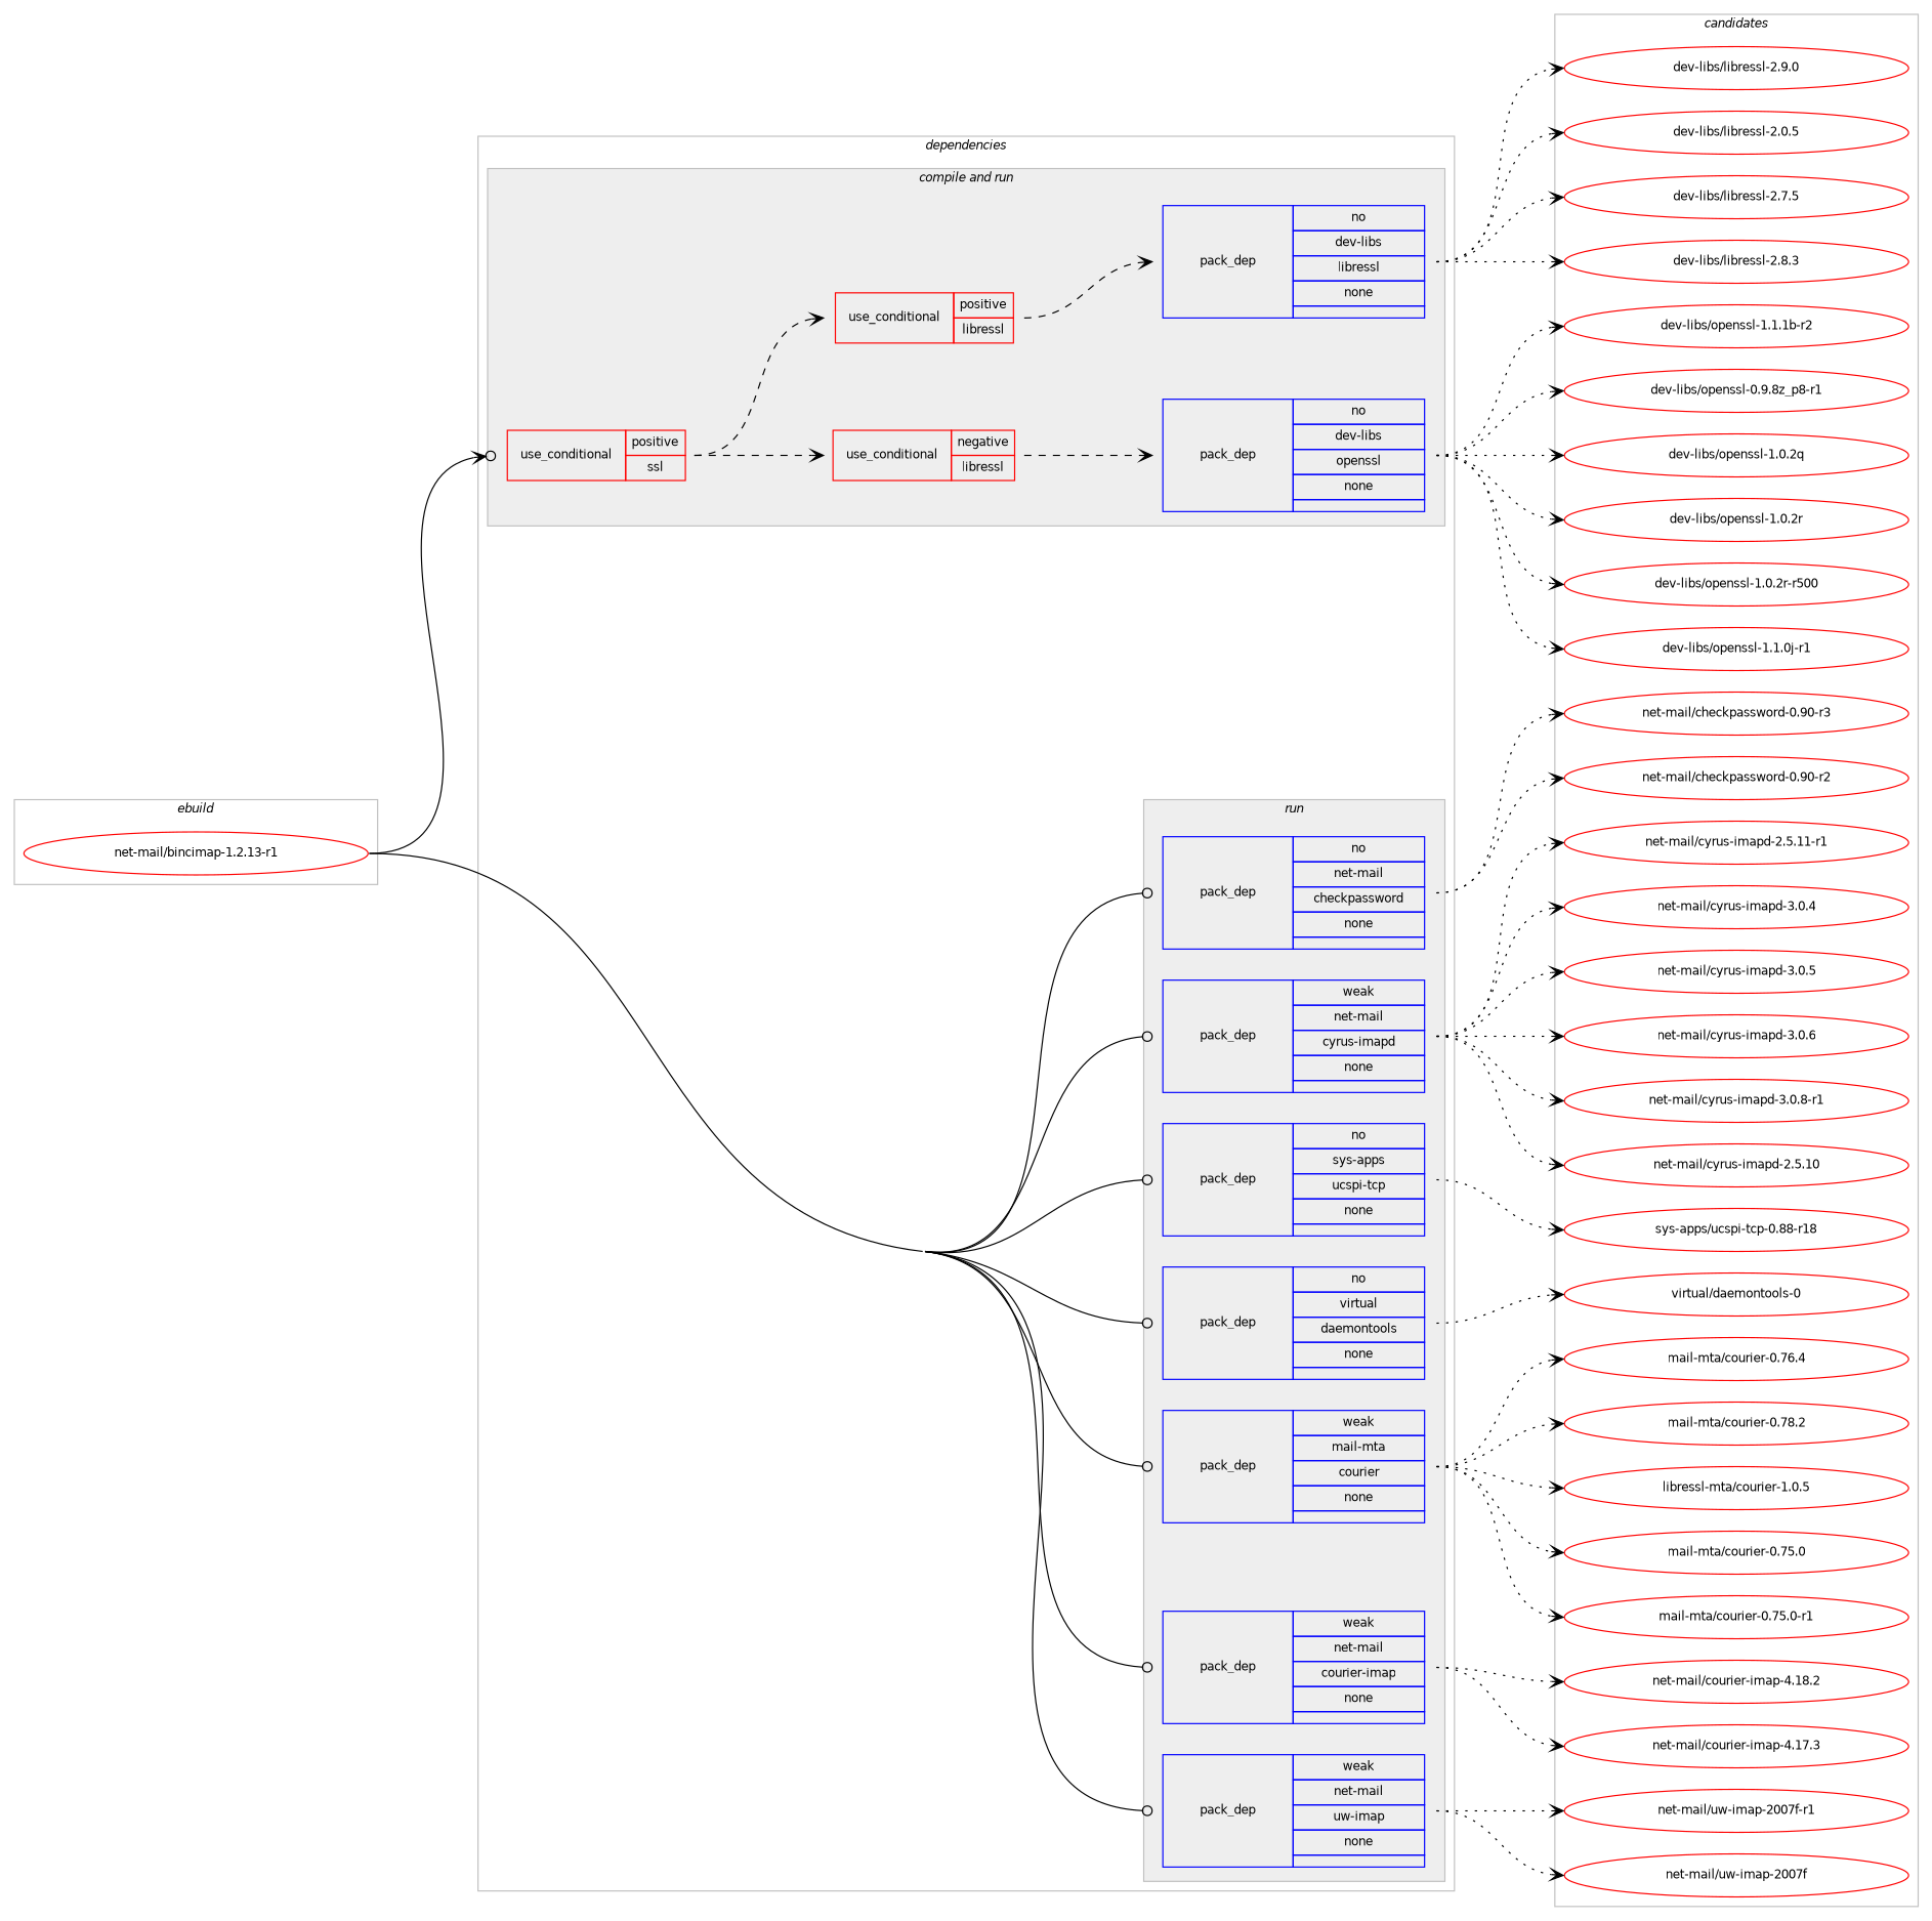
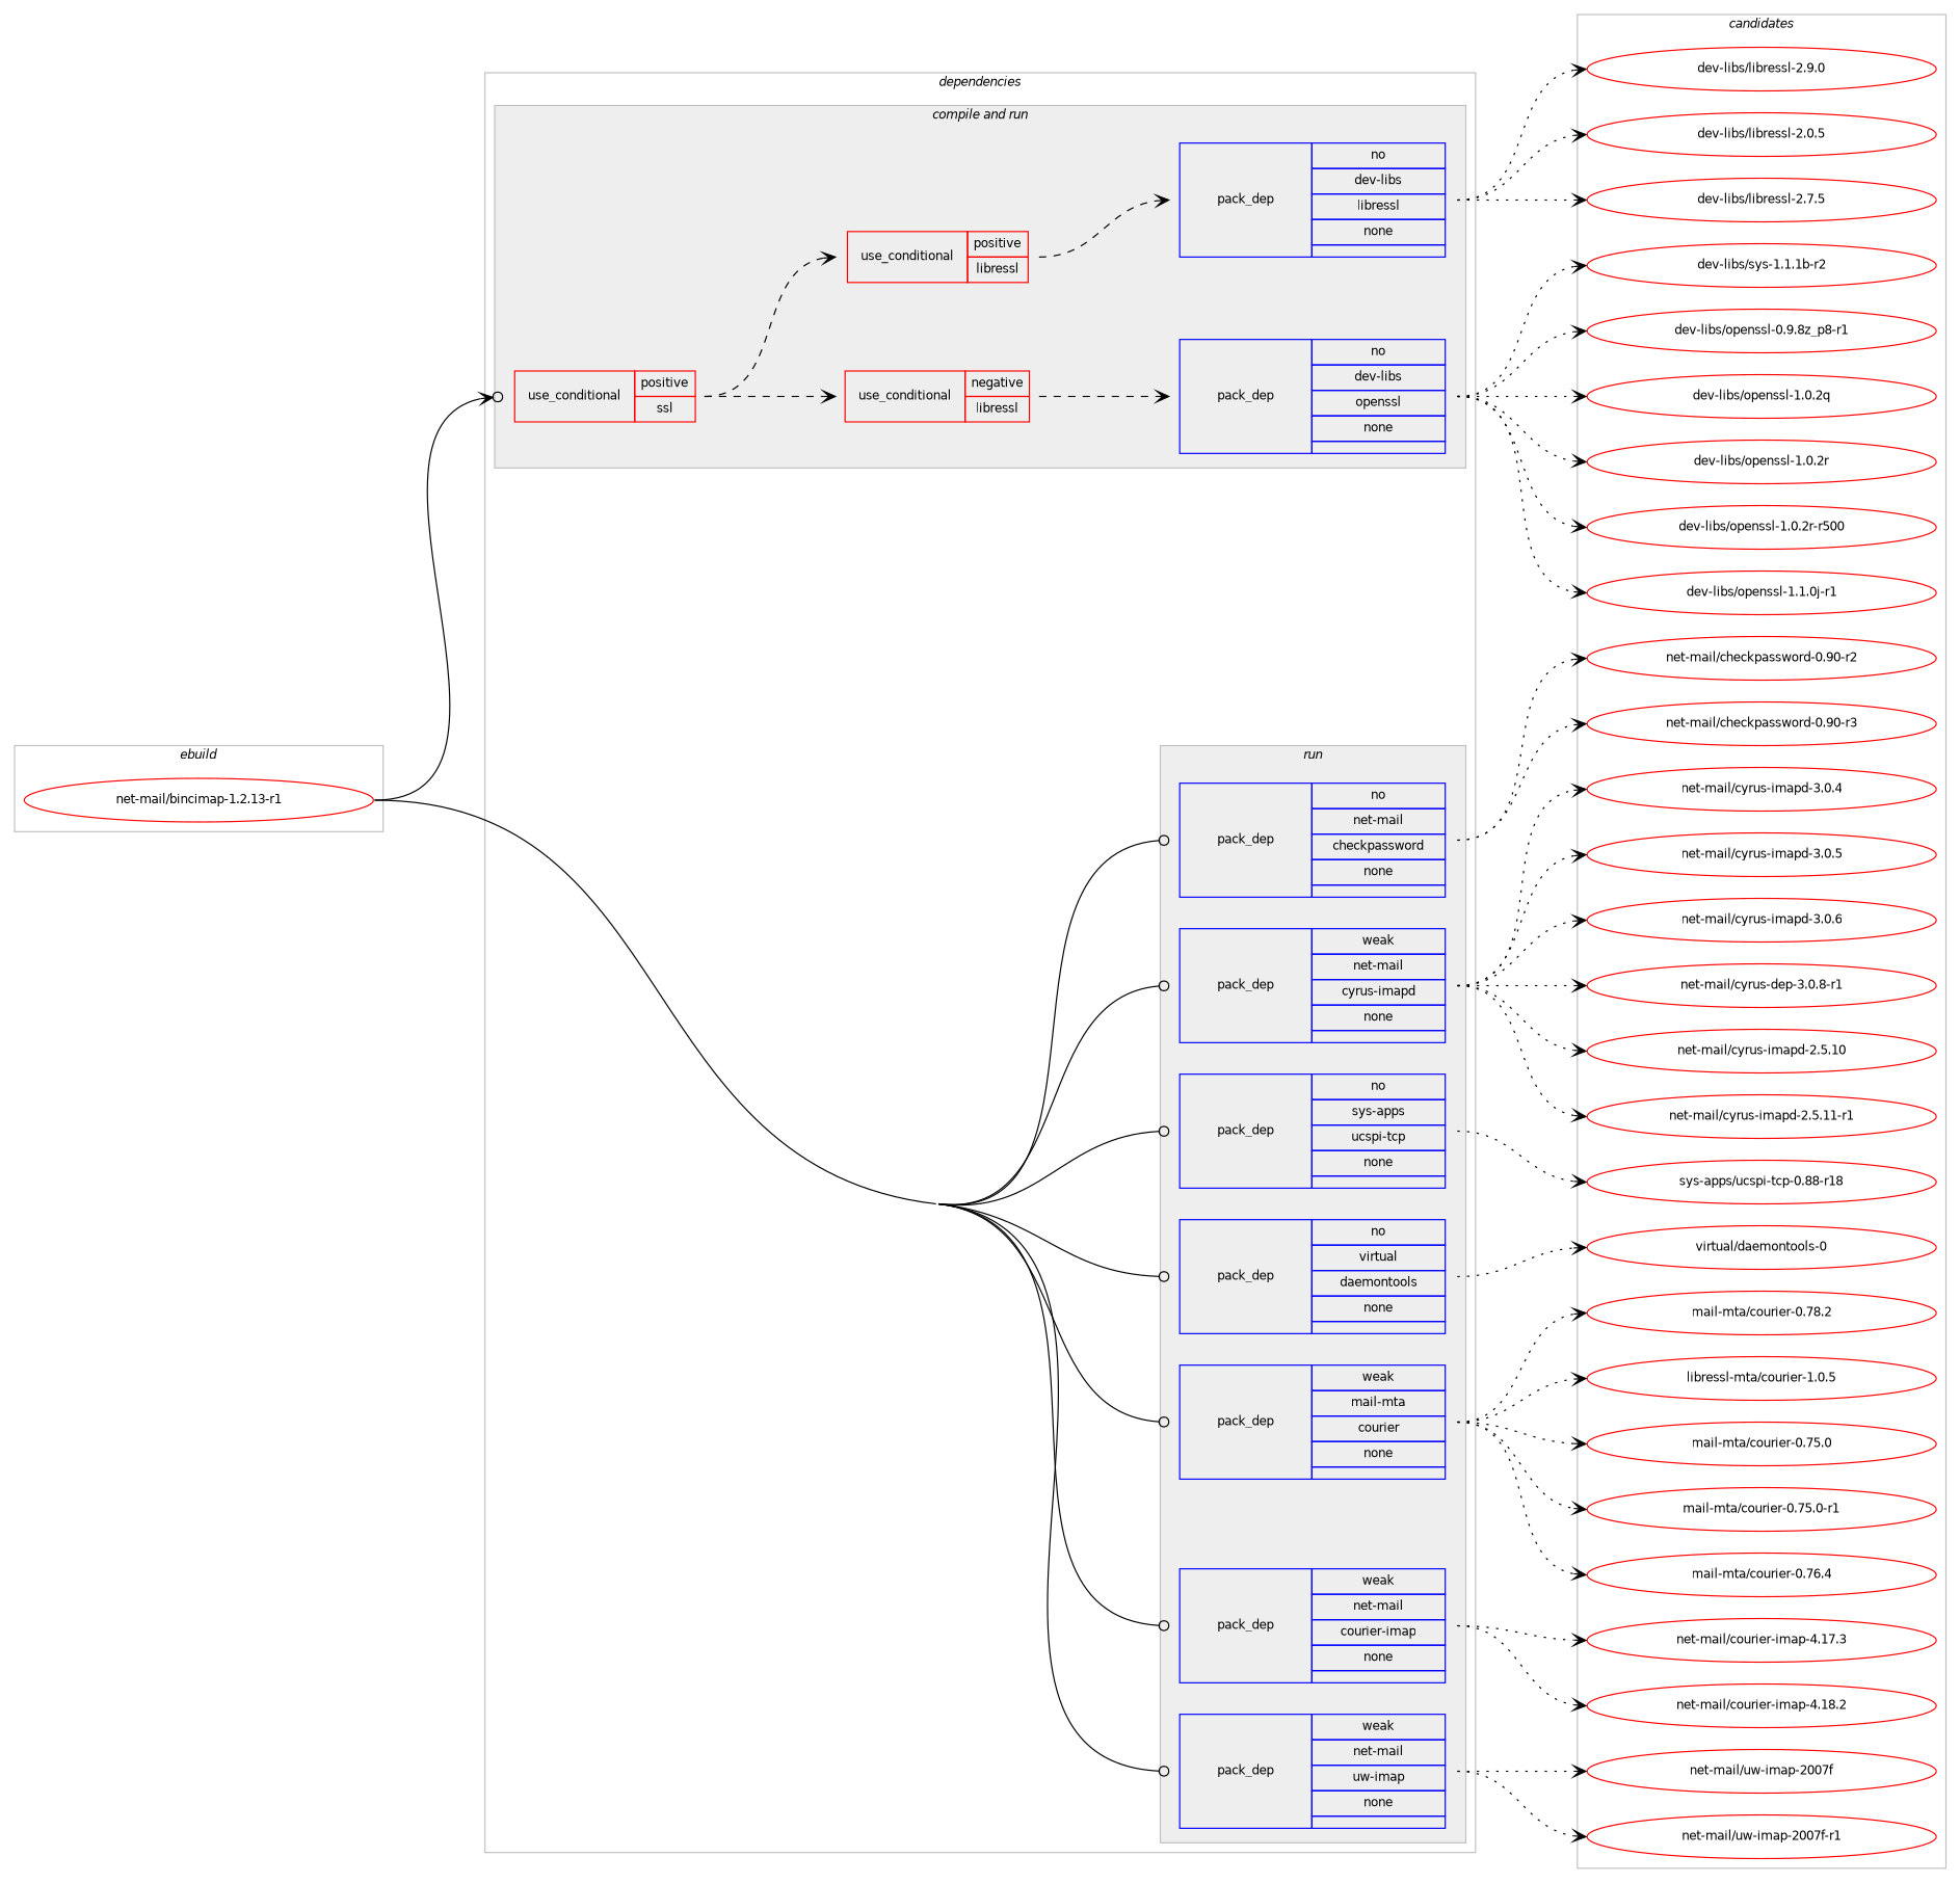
  digraph {
    compound=true
    concentrate=true
    fontname=Helvetica
    fontsize=10
    newrank=true
    rankdir=LR
    ranksep=1.5
    node [color=red fontname=Helvetica fontsize=10]
    edge [arrowhead=vee headport=w style=dotted tailport=e weight=100]
    n1 [label="net-mail/bincimap-1.2.13-r1" width=4]
    n2 [color=blue label=<<TABLE BORDER="0" CELLBORDER="1" CELLSPACING="0" CELLPADDING="4" WIDTH="220"><TR><TD ROWSPAN="6" CELLPADDING="30">pack_dep</TD></TR><TR><TD WIDTH="110">no</TD></TR><TR><TD>dev-libs</TD></TR><TR><TD>openssl</TD></TR><TR><TD>none</TD></TR><TR><TD></TD></TR></TABLE>> shape=none]
    n3 [label=<<TABLE BORDER="0" CELLBORDER="1" CELLSPACING="0" CELLPADDING="4"><TR><TD ROWSPAN="3" CELLPADDING="10">use_conditional</TD></TR><TR><TD>negative</TD></TR><TR><TD>libressl</TD></TR></TABLE>> shape=none]
    n4 [color=blue label=<<TABLE BORDER="0" CELLBORDER="1" CELLSPACING="0" CELLPADDING="4" WIDTH="220"><TR><TD ROWSPAN="6" CELLPADDING="30">pack_dep</TD></TR><TR><TD WIDTH="110">no</TD></TR><TR><TD>dev-libs</TD></TR><TR><TD>libressl</TD></TR><TR><TD>none</TD></TR><TR><TD></TD></TR></TABLE>> shape=none]
    n5 [label=<<TABLE BORDER="0" CELLBORDER="1" CELLSPACING="0" CELLPADDING="4"><TR><TD ROWSPAN="3" CELLPADDING="10">use_conditional</TD></TR><TR><TD>positive</TD></TR><TR><TD>libressl</TD></TR></TABLE>> shape=none]
    n6 [label=<<TABLE BORDER="0" CELLBORDER="1" CELLSPACING="0" CELLPADDING="4"><TR><TD ROWSPAN="3" CELLPADDING="10">use_conditional</TD></TR><TR><TD>positive</TD></TR><TR><TD>ssl</TD></TR></TABLE>> shape=none]
    n7 [color=blue label=<<TABLE BORDER="0" CELLBORDER="1" CELLSPACING="0" CELLPADDING="4" WIDTH="220"><TR><TD ROWSPAN="6" CELLPADDING="30">pack_dep</TD></TR><TR><TD WIDTH="110">no</TD></TR><TR><TD>net-mail</TD></TR><TR><TD>checkpassword</TD></TR><TR><TD>none</TD></TR><TR><TD></TD></TR></TABLE>> shape=none]
    n8 [color=blue label=<<TABLE BORDER="0" CELLBORDER="1" CELLSPACING="0" CELLPADDING="4" WIDTH="220"><TR><TD ROWSPAN="6" CELLPADDING="30">pack_dep</TD></TR><TR><TD WIDTH="110">weak</TD></TR><TR><TD>net-mail</TD></TR><TR><TD>cyrus-imapd</TD></TR><TR><TD>none</TD></TR><TR><TD></TD></TR></TABLE>> shape=none]
    n9 [color=blue label=<<TABLE BORDER="0" CELLBORDER="1" CELLSPACING="0" CELLPADDING="4" WIDTH="220"><TR><TD ROWSPAN="6" CELLPADDING="30">pack_dep</TD></TR><TR><TD WIDTH="110">no</TD></TR><TR><TD>sys-apps</TD></TR><TR><TD>ucspi-tcp</TD></TR><TR><TD>none</TD></TR><TR><TD></TD></TR></TABLE>> shape=none]
    n10 [color=blue label=<<TABLE BORDER="0" CELLBORDER="1" CELLSPACING="0" CELLPADDING="4" WIDTH="220"><TR><TD ROWSPAN="6" CELLPADDING="30">pack_dep</TD></TR><TR><TD WIDTH="110">no</TD></TR><TR><TD>virtual</TD></TR><TR><TD>daemontools</TD></TR><TR><TD>none</TD></TR><TR><TD></TD></TR></TABLE>> shape=none]
    n11 [color=blue label=<<TABLE BORDER="0" CELLBORDER="1" CELLSPACING="0" CELLPADDING="4" WIDTH="220"><TR><TD ROWSPAN="6" CELLPADDING="30">pack_dep</TD></TR><TR><TD WIDTH="110">weak</TD></TR><TR><TD>mail-mta</TD></TR><TR><TD>courier</TD></TR><TR><TD>none</TD></TR><TR><TD></TD></TR></TABLE>> shape=none]
    n12 [color=blue label=<<TABLE BORDER="0" CELLBORDER="1" CELLSPACING="0" CELLPADDING="4" WIDTH="220"><TR><TD ROWSPAN="6" CELLPADDING="30">pack_dep</TD></TR><TR><TD WIDTH="110">weak</TD></TR><TR><TD>net-mail</TD></TR><TR><TD>courier-imap</TD></TR><TR><TD>none</TD></TR><TR><TD></TD></TR></TABLE>> shape=none]
    n13 [color=blue label=<<TABLE BORDER="0" CELLBORDER="1" CELLSPACING="0" CELLPADDING="4" WIDTH="220"><TR><TD ROWSPAN="6" CELLPADDING="30">pack_dep</TD></TR><TR><TD WIDTH="110">weak</TD></TR><TR><TD>net-mail</TD></TR><TR><TD>uw-imap</TD></TR><TR><TD>none</TD></TR><TR><TD></TD></TR></TABLE>> shape=none]
    n14 [label="dev-libs/openssl-0.9.8z_p8-r1" width=4]
    n15 [label="dev-libs/openssl-1.0.2q" width=4]
    n16 [label="dev-libs/openssl-1.0.2r" width=4]
    n17 [label="dev-libs/openssl-1.0.2r-r500" width=4]
    n18 [label="dev-libs/openssl-1.1.0j-r1" width=4]
-   n19 [label="dev-libs/openssl-1.1.1b-r2" width=4]
+   n19 [label="dev-libs/sys-1.1.1b-r2" width=4]
    n20 [label="dev-libs/libressl-2.0.5" width=4]
    n21 [label="dev-libs/libressl-2.7.5" width=4]
-   n22 [label="dev-libs/libressl-2.8.3" width=4]
    n23 [label="dev-libs/libressl-2.9.0" width=4]
    n24 [label="net-mail/checkpassword-0.90-r2" width=4]
    n25 [label="net-mail/checkpassword-0.90-r3" width=4]
    n26 [label="sys-apps/ucspi-tcp-0.88-r18" width=4]
    n27 [label="virtual/daemontools-0" width=4]
    n28 [label="mail-mta/courier-0.75.0" width=4]
    n29 [label="mail-mta/courier-0.75.0-r1" width=4]
    n30 [label="mail-mta/courier-0.76.4" width=4]
    n31 [label="mail-mta/courier-0.78.2" width=4]
    n32 [label="libressl-mta/courier-1.0.5" width=4]
    n33 [label="net-mail/courier-imap-4.17.3" width=4]
    n34 [label="net-mail/courier-imap-4.18.2" width=4]
    n35 [label="net-mail/cyrus-imapd-2.5.10" width=4]
    n36 [label="net-mail/cyrus-imapd-2.5.11-r1" width=4]
    n37 [label="net-mail/cyrus-imapd-3.0.4" width=4]
    n38 [label="net-mail/cyrus-imapd-3.0.5" width=4]
    n39 [label="net-mail/cyrus-imapd-3.0.6" width=4]
-   n40 [label="net-mail/cyrus-imapd-3.0.8-r1" width=4]
+   n40 [label="net-mail/cyrus-dep-3.0.8-r1" width=4]
    n41 [label="net-mail/uw-imap-2007f" width=4]
    n42 [label="net-mail/uw-imap-2007f-r1" width=4]
    subgraph cluster_1 {
      color=gray
      label=<<i>ebuild</i>>
      rank=same
      n1
    }
    subgraph cluster_2 {
      color=gray
      label=<<i>dependencies</i>>
      subgraph cluster_3 {
        color=gray
        fillcolor="#eeeeee"
        label=<<i>compile</i>>
        style=filled
      }
      subgraph cluster_4 {
        color=gray
        fillcolor="#eeeeee"
        label=<<i>compile and run</i>>
        style=filled
        subgraph sub_5 {
          color=gray
          fillcolor="#eeeeee"
          label=<<i>compile and run</i>>
          style=filled
          n6
          subgraph sub_6 {
            color=gray
            fillcolor="#eeeeee"
            label=<<i>compile and run</i>>
            style=filled
            n3
            subgraph sub_7 {
              color=gray
              fillcolor="#eeeeee"
              label=<<i>compile and run</i>>
              style=filled
              n2
            }
          }
          subgraph sub_8 {
            color=gray
            fillcolor="#eeeeee"
            label=<<i>compile and run</i>>
            style=filled
            n5
            subgraph sub_9 {
              color=gray
              fillcolor="#eeeeee"
              label=<<i>compile and run</i>>
              style=filled
              n4
            }
          }
        }
      }
      subgraph cluster_10 {
        color=gray
        fillcolor="#eeeeee"
        label=<<i>run</i>>
        style=filled
        subgraph sub_11 {
          color=gray
          fillcolor="#eeeeee"
          label=<<i>run</i>>
          style=filled
          n7
        }
        subgraph sub_12 {
          color=gray
          fillcolor="#eeeeee"
          label=<<i>run</i>>
          style=filled
          n8
        }
        subgraph sub_13 {
          color=gray
          fillcolor="#eeeeee"
          label=<<i>run</i>>
          style=filled
          n9
        }
        subgraph sub_14 {
          color=gray
          fillcolor="#eeeeee"
          label=<<i>run</i>>
          style=filled
          n10
        }
        subgraph sub_15 {
          color=gray
          fillcolor="#eeeeee"
          label=<<i>run</i>>
          style=filled
          n11
        }
        subgraph sub_16 {
          color=gray
          fillcolor="#eeeeee"
          label=<<i>run</i>>
          style=filled
          n12
        }
        subgraph sub_17 {
          color=gray
          fillcolor="#eeeeee"
          label=<<i>run</i>>
          style=filled
          n13
        }
      }
    }
    subgraph cluster_18 {
      color=gray
      label=<<i>candidates</i>>
      rank=same
      subgraph sub_19 {
        color=black
        label=<<i>candidates</i>>
        nodesep=1
        rank=same
        n14
        n15
        n16
        n17
        n18
        n19
      }
      subgraph sub_20 {
        color=black
        label=<<i>candidates</i>>
        nodesep=1
        rank=same
        n20
        n21
-       n22
        n23
      }
      subgraph sub_21 {
        color=black
        label=<<i>candidates</i>>
        nodesep=1
        rank=same
        n24
        n25
      }
      subgraph sub_22 {
        color=black
        label=<<i>candidates</i>>
        nodesep=1
        rank=same
        n26
      }
      subgraph sub_23 {
        color=black
        label=<<i>candidates</i>>
        nodesep=1
        rank=same
        n27
      }
      subgraph sub_24 {
        color=black
        label=<<i>candidates</i>>
        nodesep=1
        rank=same
        n28
        n29
        n30
        n31
        n32
      }
      subgraph sub_25 {
        color=black
        label=<<i>candidates</i>>
        nodesep=1
        rank=same
        n33
        n34
      }
      subgraph sub_26 {
        color=black
        label=<<i>candidates</i>>
        nodesep=1
        rank=same
        n35
        n36
        n37
        n38
        n39
        n40
      }
      subgraph sub_27 {
        color=black
        label=<<i>candidates</i>>
        nodesep=1
        rank=same
        n41
        n42
      }
    }
    n1 -> n6 [arrowhead=odotvee style=solid weight=20]
    n1 -> n7 [arrowhead=odot style=solid weight=20]
    n1 -> n8 [arrowhead=odot style=solid weight=20]
    n1 -> n9 [arrowhead=odot style=solid weight=20]
    n1 -> n10 [arrowhead=odot style=solid weight=20]
    n1 -> n11 [arrowhead=odot style=solid weight=20]
    n1 -> n12 [arrowhead=odot style=solid weight=20]
    n1 -> n13 [arrowhead=odot style=solid weight=20]
    n2 -> n14
    n2 -> n15
    n2 -> n16
    n2 -> n17
    n2 -> n18
    n2 -> n19
    n3 -> n2 [style=dashed weight=20]
    n4 -> n20
    n4 -> n21
-   n4 -> n22
    n4 -> n23
    n5 -> n4 [style=dashed weight=20]
    n6 -> n3 [style=dashed weight=20]
    n6 -> n5 [style=dashed weight=20]
    n7 -> n24
    n7 -> n25
    n8 -> n35
    n8 -> n36
    n8 -> n37
    n8 -> n38
    n8 -> n39
    n8 -> n40
    n9 -> n26
    n10 -> n27
    n11 -> n28
    n11 -> n29
    n11 -> n30
    n11 -> n31
    n11 -> n32
    n12 -> n33
    n12 -> n34
    n13 -> n41
    n13 -> n42
  }
